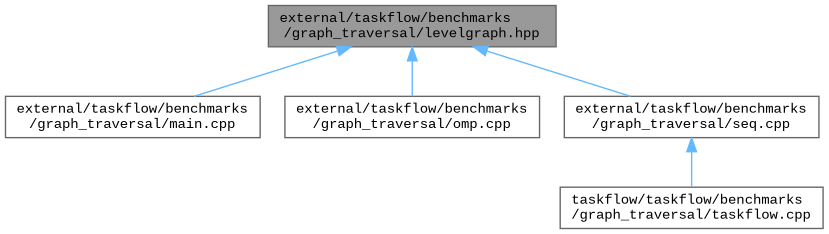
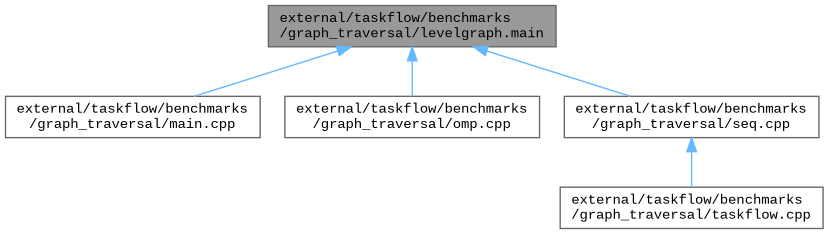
  digraph {
    fontname="Liberation Mono"
    node [color=grey40 fillcolor=white fontname="Liberation Mono" fontsize=10 shape=box style=filled]
    edge [color=steelblue1 dir=back fontname="Liberation Mono" fontsize=10 labelfontname=Helvetica labelfontsize=10 style=solid]
-   n1 [color=gray40 fillcolor=grey60 fontcolor=black height=0.2 label="external/taskflow/benchmarks\l/graph_traversal/levelgraph.hpp" width=0.4]
+   n1 [color=gray40 fillcolor=grey60 fontcolor=black height=0.2 label="external/taskflow/benchmarks\l/graph_traversal/levelgraph.main" width=0.4]
    n2 [height=0.2 label="external/taskflow/benchmarks\l/graph_traversal/main.cpp" width=0.4]
    n3 [height=0.2 label="external/taskflow/benchmarks\l/graph_traversal/omp.cpp" width=0.4]
    n4 [height=0.2 label="external/taskflow/benchmarks\l/graph_traversal/seq.cpp" width=0.4]
-   n5 [height=0.2 label="taskflow/taskflow/benchmarks\l/graph_traversal/taskflow.cpp" width=0.4]
+   n5 [height=0.2 label="external/taskflow/benchmarks\l/graph_traversal/taskflow.cpp" width=0.4]
    n1 -> n2
    n1 -> n3
    n1 -> n4
    n4 -> n5
  }
